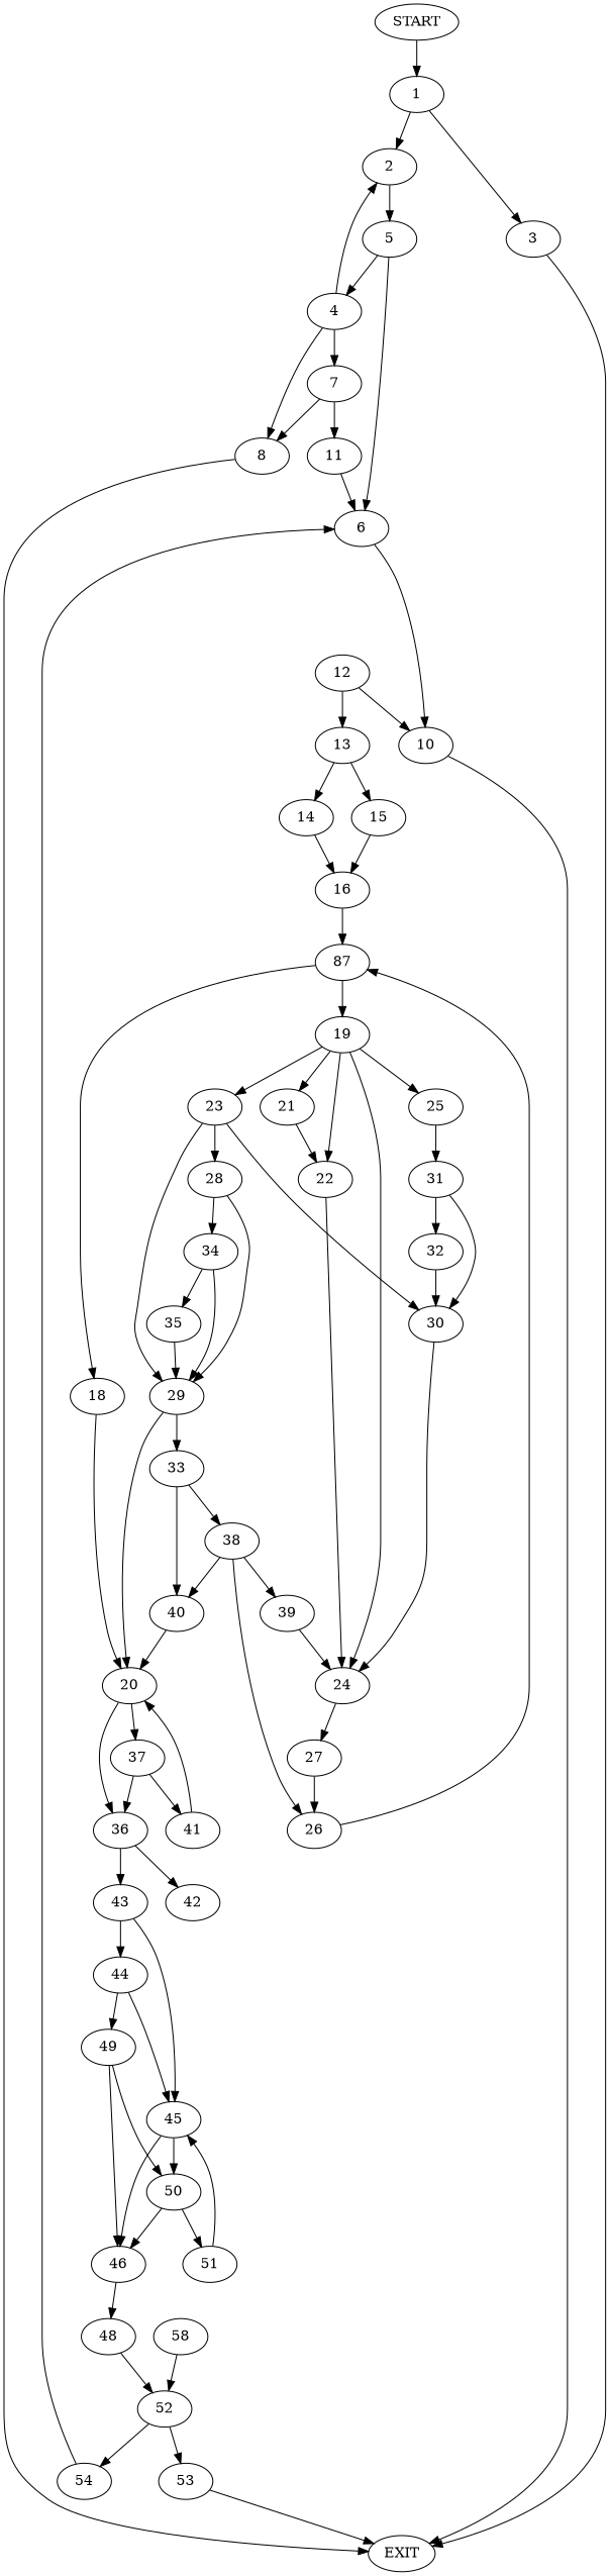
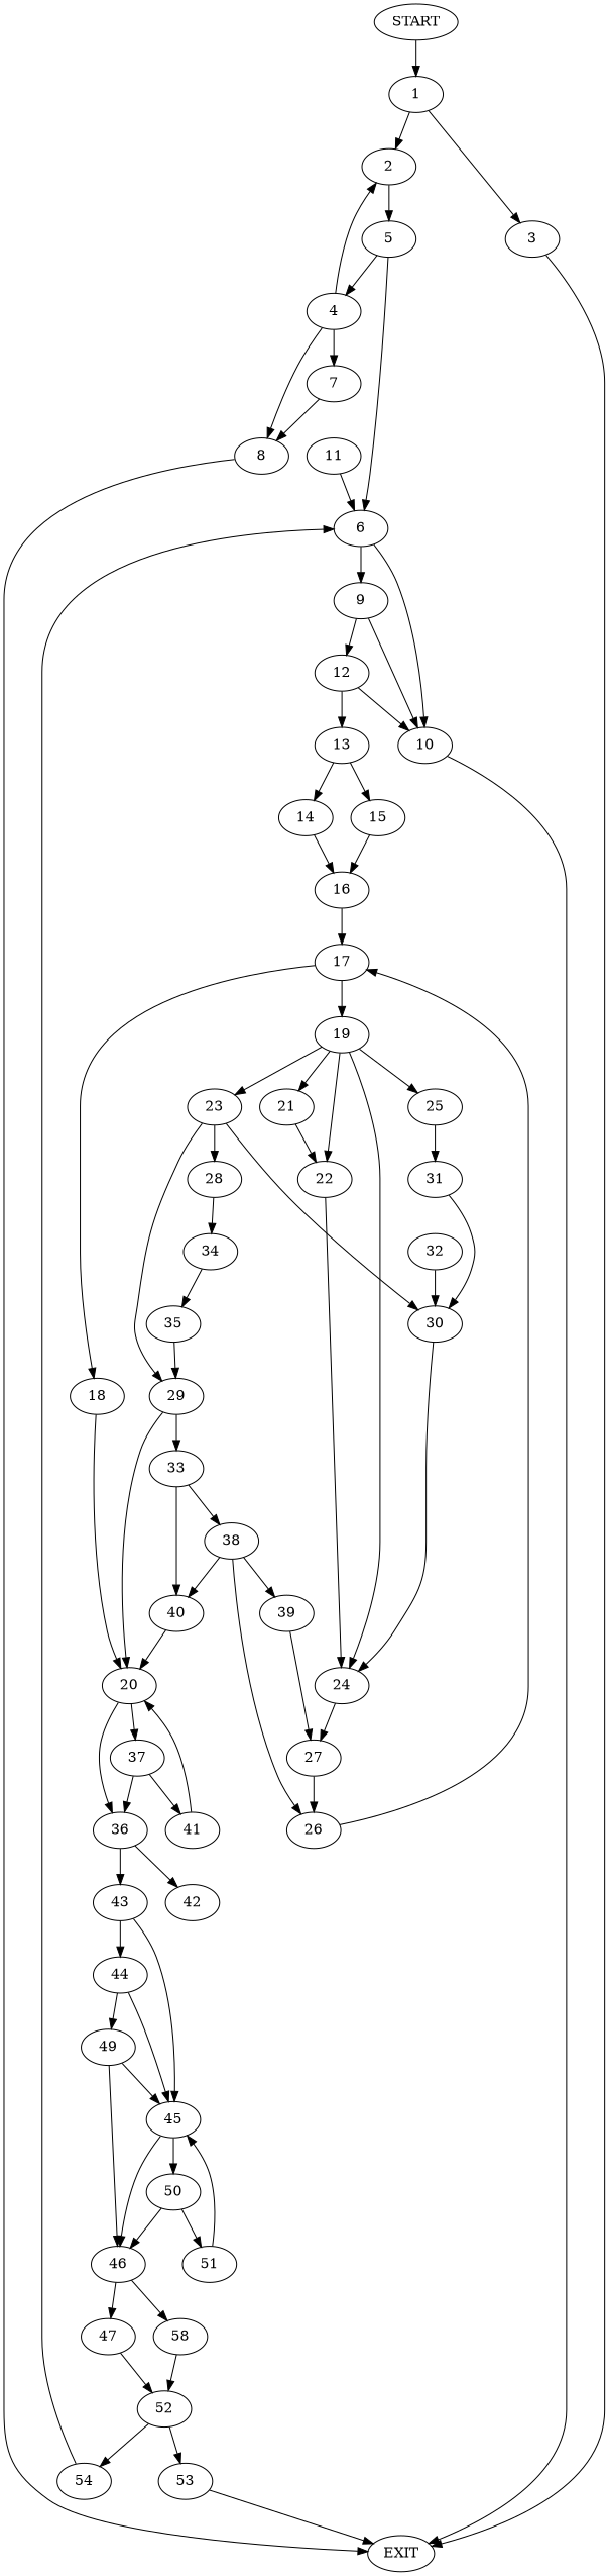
  digraph {
    n1 [label=START]
    1
    2
    3
    n5 [label=EXIT]
    5
    4
    7
    8
    6
    11
+   9
    10
    12
    13
    14
    15
    16
-   17 [label=87]
+   17
    18
    19
    20
    21
    22
    23
    24
    25
    36
    37
    28
    29
    30
    27
    31
    42
    43
    41
    34
    33
    26
    32
    35
    38
    40
    39
    44
    45
    46
-   47 [label=48]
+   47
    n50 [label=58]
    49
    50
    51
    52
    53
    54
    n1 -> 1
    1 -> 2
    1 -> 3
    2 -> 5
    3 -> n5
    5 -> 4
    5 -> 6
    4 -> 2
    4 -> 7
    4 -> 8
    7 -> 8
-   7 -> 11
    8 -> n5
+   6 -> 9
    6 -> 10
    11 -> 6
+   9 -> 10
+   9 -> 12
    10 -> n5
    12 -> 10
    12 -> 13
    13 -> 14
    13 -> 15
    14 -> 16
    15 -> 16
    16 -> 17
    17 -> 18
    17 -> 19
    18 -> 20
    19 -> 21
    19 -> 22
    19 -> 23
    19 -> 24
    19 -> 25
    20 -> 36
    20 -> 37
    21 -> 22
    22 -> 24
    23 -> 28
    23 -> 29
    23 -> 30
    24 -> 27
    25 -> 31
    36 -> 42
    36 -> 43
    37 -> 36
    37 -> 41
-   28 -> 29
    28 -> 34
    29 -> 20
    29 -> 33
    30 -> 24
    27 -> 26
    31 -> 30
-   31 -> 32
    43 -> 44
    43 -> 45
    41 -> 20
-   34 -> 29
    34 -> 35
    33 -> 38
    33 -> 40
    26 -> 17
    32 -> 30
    35 -> 29
    38 -> 26
    38 -> 40
    38 -> 39
    40 -> 20
-   39 -> 24
+   39 -> 27
    44 -> 45
    44 -> 49
    45 -> 46
    45 -> 50
    46 -> 47
+   46 -> n50
    47 -> 52
    n50 -> 52
-   49 -> 50
+   49 -> 45
    49 -> 46
    50 -> 46
    50 -> 51
    51 -> 45
    52 -> 53
    52 -> 54
    53 -> n5
    54 -> 6
  }
